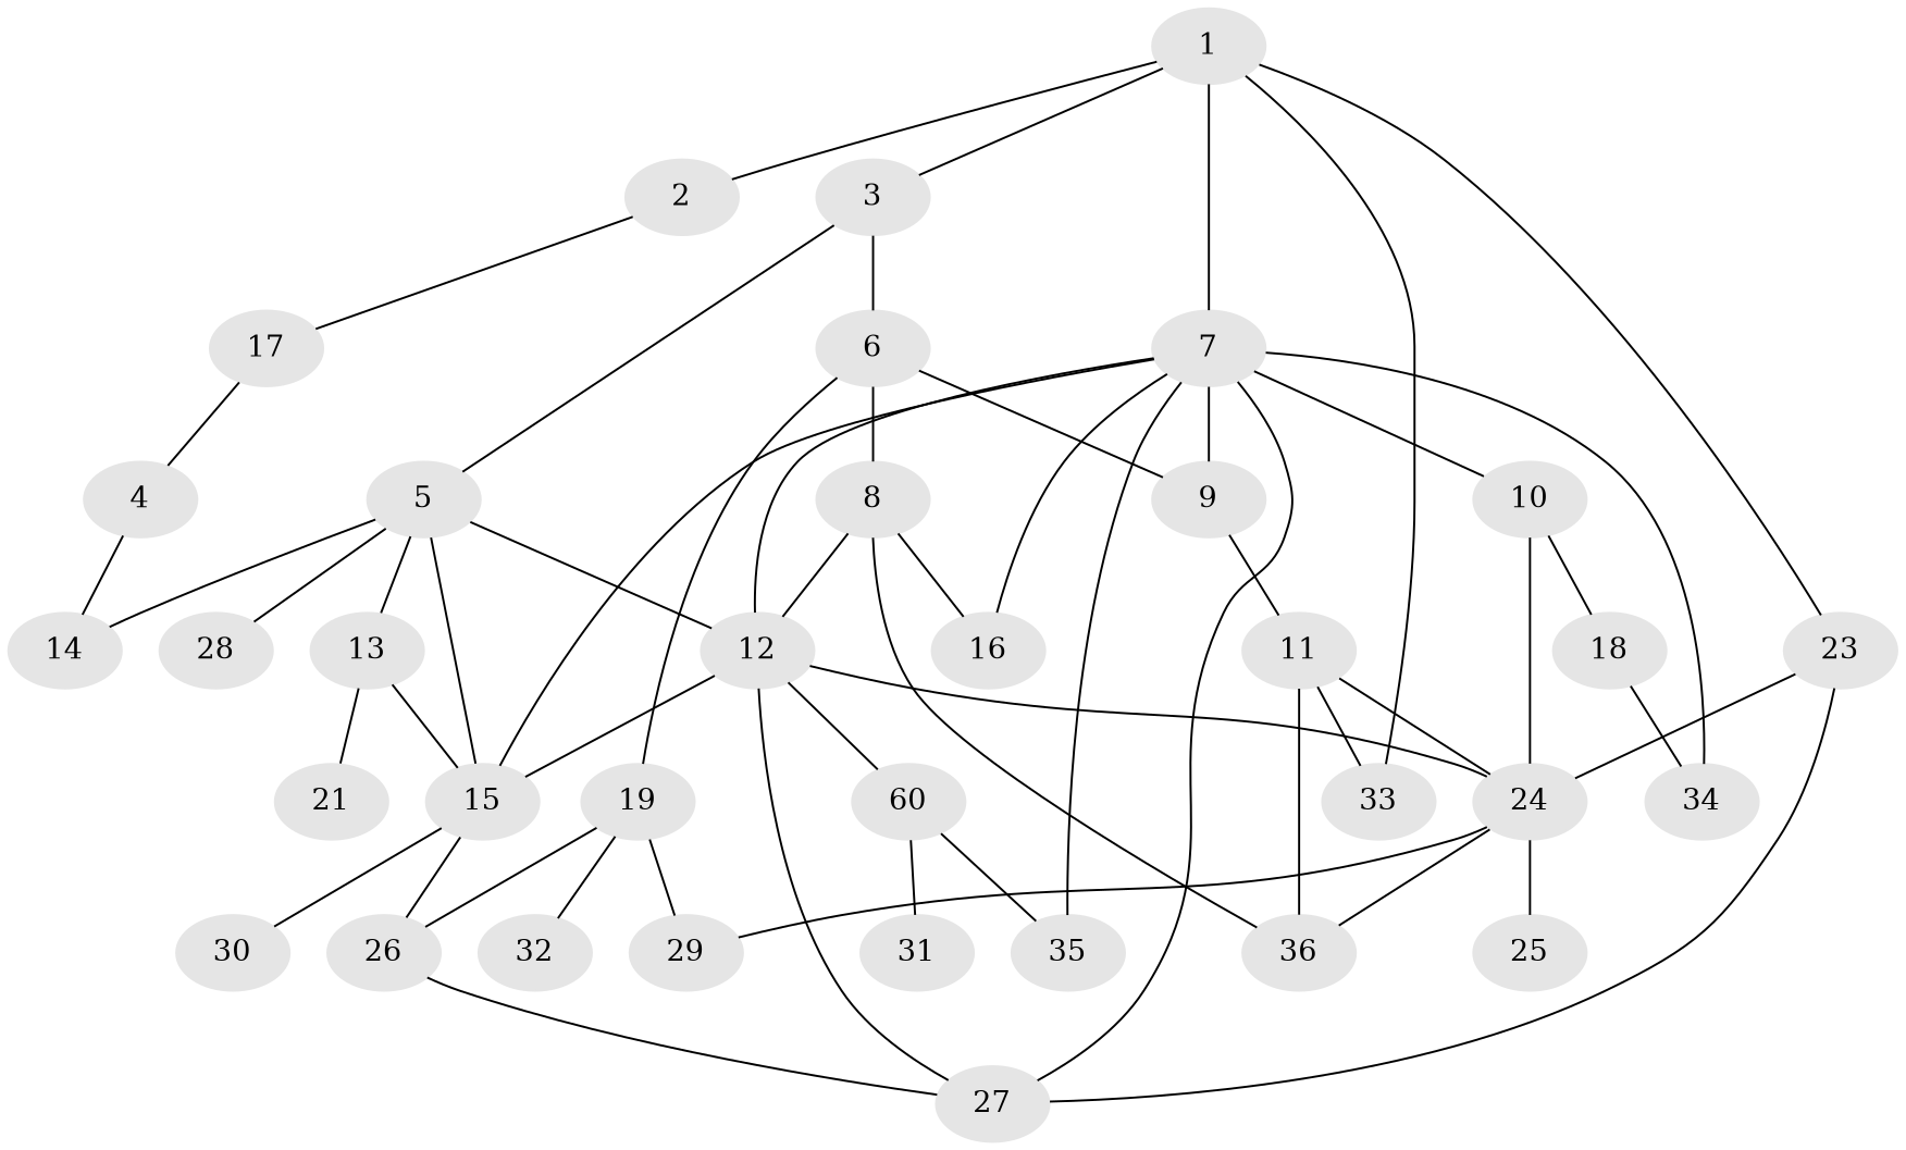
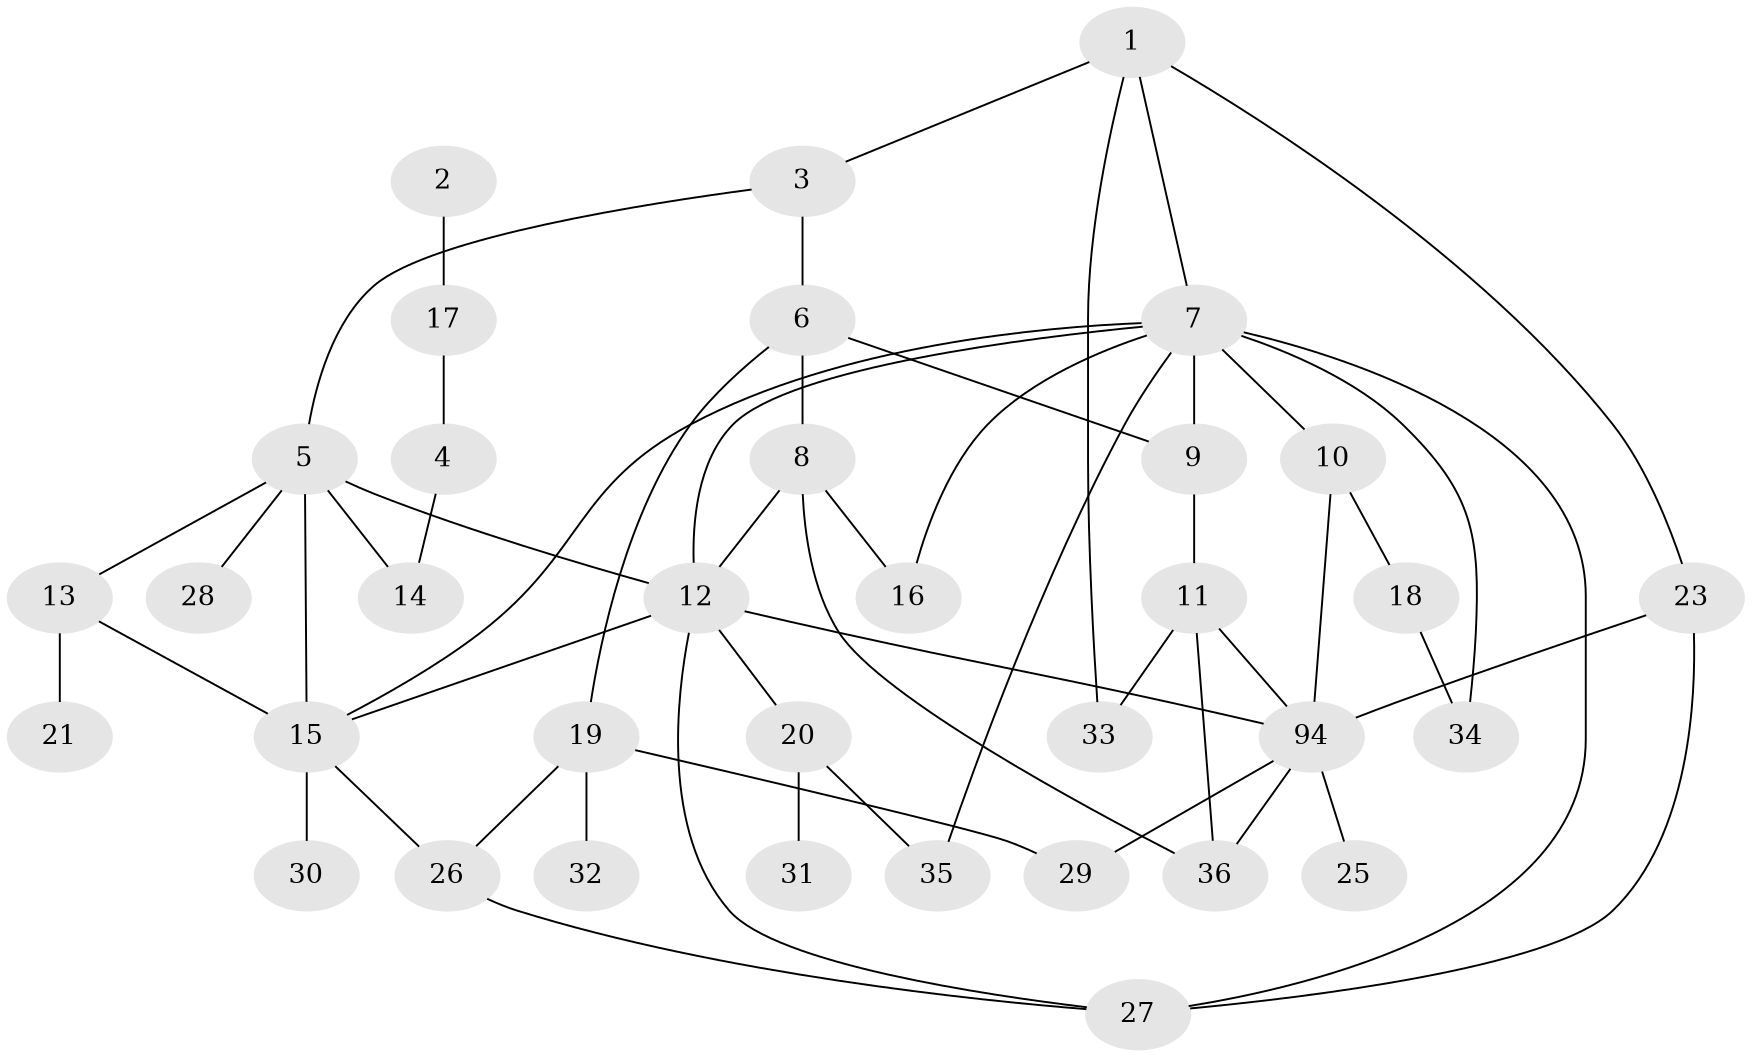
  graph {
    node [color=gray90 style=filled]
    edge [weight=1.0]
    1
    2
    3
    7
    23
    33
    17
    5
    6
    12
    15
    9
    10
    16
    27
    34
    35
-   24
+   24 [label=94]
    4
    14
    13
    28
    8
    19
-   20 [label=60]
+   20
    21
    26
    30
    36
    11
    29
    32
    18
    25
    31
-   1 -- 2
    1 -- 3
    1 -- 7
    1 -- 23
    1 -- 33
    2 -- 17
    3 -- 5
    3 -- 6
    7 -- 12
    7 -- 15
    7 -- 9 [weight=2.0]
    7 -- 10 [weight=2.0]
    7 -- 16
    7 -- 27
    7 -- 34
    7 -- 35
    23 -- 27
    23 -- 24
    17 -- 4
    5 -- 12
    5 -- 15 [weight=2.0]
    5 -- 14
    5 -- 13 [weight=2.0]
    5 -- 28
    6 -- 9
    6 -- 8
    6 -- 19
    12 -- 15 [weight=2.0]
    12 -- 27
    12 -- 24
    12 -- 20
    15 -- 26
    15 -- 30
    9 -- 11
    10 -- 24
    10 -- 18
    24 -- 36
    24 -- 29
    24 -- 25
    4 -- 14
    13 -- 15 [weight=2.0]
    13 -- 21
    8 -- 12 [weight=4.0]
    8 -- 16
    8 -- 36
    19 -- 26
    19 -- 29
    19 -- 32
    20 -- 35
    20 -- 31
    26 -- 27
    11 -- 33 [weight=2.0]
    11 -- 24
    11 -- 36
    18 -- 34
  }
